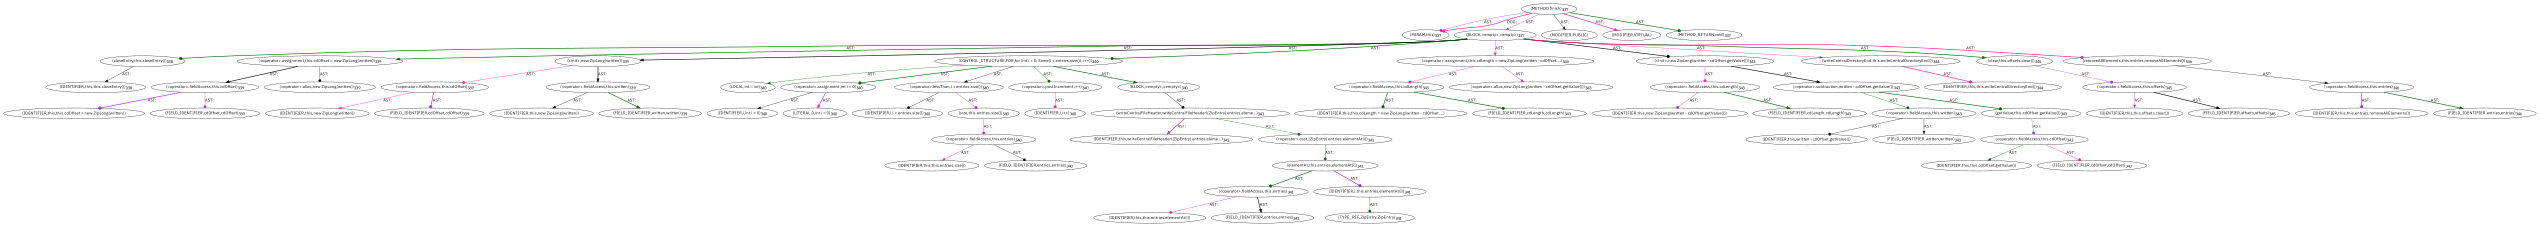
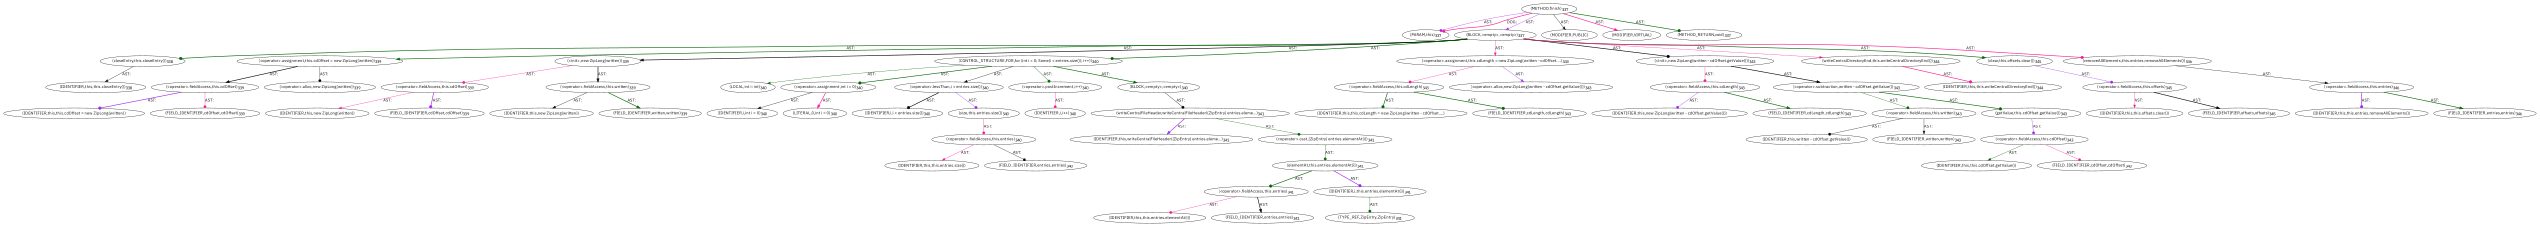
  digraph {
    fontname="IBM Plex Sans"
    node [fontname="IBM Plex Sans"]
    edge [arrowhead=dot color=darkgreen fontname="IBM Plex Sans" style=solid]
    n1 [label=<(METHOD,finish)<SUB>337</SUB>>]
    n2 [label=<(PARAM,this)<SUB>337</SUB>>]
    n3 [label=<(BLOCK,&lt;empty&gt;,&lt;empty&gt;)<SUB>337</SUB>>]
    n4 [label=<(MODIFIER,PUBLIC)>]
    n5 [label=<(MODIFIER,VIRTUAL)>]
    n6 [label=<(METHOD_RETURN,void)<SUB>337</SUB>>]
    n7 [label=<(closeEntry,this.closeEntry())<SUB>338</SUB>>]
    n8 [label=<(&lt;operator&gt;.assignment,this.cdOffset = new ZipLong(written))<SUB>339</SUB>>]
    n9 [label=<(&lt;init&gt;,new ZipLong(written))<SUB>339</SUB>>]
    n10 [label=<(CONTROL_STRUCTURE,FOR,for (int i = 0; Some(i &lt; entries.size()); i++))<SUB>340</SUB>>]
    n11 [label=<(&lt;operator&gt;.assignment,this.cdLength = new ZipLong(written - cdOffset....)<SUB>343</SUB>>]
    n12 [label=<(&lt;init&gt;,new ZipLong(written - cdOffset.getValue()))<SUB>343</SUB>>]
    n13 [label=<(writeCentralDirectoryEnd,this.writeCentralDirectoryEnd())<SUB>344</SUB>>]
    n14 [label=<(clear,this.offsets.clear())<SUB>345</SUB>>]
    n15 [label=<(removeAllElements,this.entries.removeAllElements())<SUB>346</SUB>>]
    n16 [label=<(IDENTIFIER,this,this.closeEntry())<SUB>338</SUB>>]
    n17 [label=<(&lt;operator&gt;.fieldAccess,this.cdOffset)<SUB>339</SUB>>]
    n18 [label=<(&lt;operator&gt;.alloc,new ZipLong(written))<SUB>339</SUB>>]
    n19 [label=<(&lt;operator&gt;.fieldAccess,this.cdOffset)<SUB>339</SUB>>]
    n20 [label=<(&lt;operator&gt;.fieldAccess,this.written)<SUB>339</SUB>>]
    n21 [label=<(LOCAL,int i: int)<SUB>340</SUB>>]
    n22 [label=<(&lt;operator&gt;.assignment,int i = 0)<SUB>340</SUB>>]
    n23 [label=<(&lt;operator&gt;.lessThan,i &lt; entries.size())<SUB>340</SUB>>]
    n24 [label=<(&lt;operator&gt;.postIncrement,i++)<SUB>340</SUB>>]
    n25 [label=<(BLOCK,&lt;empty&gt;,&lt;empty&gt;)<SUB>340</SUB>>]
    n26 [label=<(&lt;operator&gt;.fieldAccess,this.cdLength)<SUB>343</SUB>>]
    n27 [label=<(&lt;operator&gt;.alloc,new ZipLong(written - cdOffset.getValue()))<SUB>343</SUB>>]
    n28 [label=<(&lt;operator&gt;.fieldAccess,this.cdLength)<SUB>343</SUB>>]
    n29 [label=<(&lt;operator&gt;.subtraction,written - cdOffset.getValue())<SUB>343</SUB>>]
    n30 [label=<(IDENTIFIER,this,this.writeCentralDirectoryEnd())<SUB>344</SUB>>]
    n31 [label=<(&lt;operator&gt;.fieldAccess,this.offsets)<SUB>345</SUB>>]
    n32 [label=<(&lt;operator&gt;.fieldAccess,this.entries)<SUB>346</SUB>>]
    n33 [label=<(IDENTIFIER,this,this.cdOffset = new ZipLong(written))>]
    n34 [label=<(FIELD_IDENTIFIER,cdOffset,cdOffset)<SUB>339</SUB>>]
    n35 [label=<(IDENTIFIER,this,new ZipLong(written))>]
    n36 [label=<(FIELD_IDENTIFIER,cdOffset,cdOffset)<SUB>339</SUB>>]
    n37 [label=<(IDENTIFIER,this,new ZipLong(written))>]
    n38 [label=<(FIELD_IDENTIFIER,written,written)<SUB>339</SUB>>]
    n39 [label=<(IDENTIFIER,i,int i = 0)<SUB>340</SUB>>]
    n40 [label=<(LITERAL,0,int i = 0)<SUB>340</SUB>>]
    n41 [label=<(IDENTIFIER,i,i &lt; entries.size())<SUB>340</SUB>>]
    n42 [label=<(size,this.entries.size())<SUB>340</SUB>>]
    n43 [label=<(IDENTIFIER,i,i++)<SUB>340</SUB>>]
    n44 [label=<(writeCentralFileHeader,writeCentralFileHeader((ZipEntry) entries.eleme...)<SUB>341</SUB>>]
    n45 [label=<(&lt;operator&gt;.fieldAccess,this.entries)<SUB>340</SUB>>]
    n46 [label=<(IDENTIFIER,this,this.entries.size())>]
    n47 [label=<(FIELD_IDENTIFIER,entries,entries)<SUB>340</SUB>>]
    n48 [label=<(IDENTIFIER,this,writeCentralFileHeader((ZipEntry) entries.eleme...)<SUB>341</SUB>>]
    n49 [label=<(&lt;operator&gt;.cast,(ZipEntry) entries.elementAt(i))<SUB>341</SUB>>]
    n50 [label=<(elementAt,this.entries.elementAt(i))<SUB>341</SUB>>]
    n51 [label=<(TYPE_REF,ZipEntry,ZipEntry)<SUB>341</SUB>>]
    n52 [label=<(&lt;operator&gt;.fieldAccess,this.entries)<SUB>341</SUB>>]
    n53 [label=<(IDENTIFIER,i,this.entries.elementAt(i))<SUB>341</SUB>>]
    n54 [label=<(IDENTIFIER,this,this.entries.elementAt(i))>]
    n55 [label=<(FIELD_IDENTIFIER,entries,entries)<SUB>341</SUB>>]
    n56 [label=<(IDENTIFIER,this,this.cdLength = new ZipLong(written - cdOffset....)>]
    n57 [label=<(FIELD_IDENTIFIER,cdLength,cdLength)<SUB>343</SUB>>]
    n58 [label=<(IDENTIFIER,this,new ZipLong(written - cdOffset.getValue()))>]
    n59 [label=<(FIELD_IDENTIFIER,cdLength,cdLength)<SUB>343</SUB>>]
    n60 [label=<(&lt;operator&gt;.fieldAccess,this.written)<SUB>343</SUB>>]
    n61 [label=<(getValue,this.cdOffset.getValue())<SUB>343</SUB>>]
    n62 [label=<(IDENTIFIER,this,written - cdOffset.getValue())>]
    n63 [label=<(FIELD_IDENTIFIER,written,written)<SUB>343</SUB>>]
    n64 [label=<(&lt;operator&gt;.fieldAccess,this.cdOffset)<SUB>343</SUB>>]
    n65 [label=<(IDENTIFIER,this,this.cdOffset.getValue())>]
    n66 [label=<(FIELD_IDENTIFIER,cdOffset,cdOffset)<SUB>343</SUB>>]
    n67 [label=<(IDENTIFIER,this,this.offsets.clear())>]
    n68 [label=<(FIELD_IDENTIFIER,offsets,offsets)<SUB>345</SUB>>]
    n69 [label=<(IDENTIFIER,this,this.entries.removeAllElements())>]
    n70 [label=<(FIELD_IDENTIFIER,entries,entries)<SUB>346</SUB>>]
    n1 -> n2 [color=purple label="AST: "]
    n1 -> n2 [color=deeppink label="DDG: " style=bold]
    n1 -> n3 [arrowhead=normal color=purple label="AST: "]
    n1 -> n4 [arrowhead=normal color=black label="AST: "]
    n1 -> n5 [arrowhead=normal color=deeppink label="AST: " style=bold]
    n1 -> n6 [label="AST: " style=bold]
    n3 -> n7 [label="AST: " style=bold]
    n3 -> n8 [arrowhead=normal label="AST: " style=bold]
    n3 -> n9 [arrowhead=normal color=black label="AST: " style=bold]
    n3 -> n10 [label="AST: " style=bold]
    n3 -> n11 [arrowhead=normal color=deeppink label="AST: "]
    n3 -> n12 [color=black label="AST: " style=bold]
    n3 -> n13 [arrowhead=normal color=deeppink label="AST: "]
    n3 -> n14 [arrowhead=normal label="AST: " style=bold]
    n3 -> n15 [color=deeppink label="AST: " style=bold]
    n7 -> n16 [arrowhead=normal color=black label="AST: "]
    n8 -> n17 [arrowhead=normal color=black label="AST: " style=bold]
    n8 -> n18 [color=black label="AST: "]
    n9 -> n19 [color=deeppink label="AST: "]
    n9 -> n20 [arrowhead=normal color=black label="AST: " style=bold]
    n10 -> n21 [arrowhead=normal label="AST: "]
    n10 -> n22 [label="AST: " style=bold]
    n10 -> n23 [arrowhead=normal color=black label="AST: "]
    n10 -> n24 [label="AST: "]
    n10 -> n25 [arrowhead=normal label="AST: " style=bold]
    n11 -> n26 [color=deeppink label="AST: "]
    n11 -> n27 [arrowhead=normal color=purple label="AST: "]
    n12 -> n28 [color=deeppink label="AST: "]
    n12 -> n29 [arrowhead=normal color=black label="AST: " style=bold]
    n13 -> n30 [color=deeppink label="AST: " style=bold]
    n14 -> n31 [color=purple label="AST: "]
    n15 -> n32 [arrowhead=normal color=black label="AST: "]
    n17 -> n33 [color=purple label="AST: " style=bold]
    n17 -> n34 [color=deeppink label="AST: "]
    n19 -> n35 [arrowhead=normal color=deeppink label="AST: "]
    n19 -> n36 [color=purple label="AST: " style=bold]
    n20 -> n37 [arrowhead=normal color=black label="AST: "]
    n20 -> n38 [arrowhead=normal label="AST: " style=bold]
    n22 -> n39 [arrowhead=normal color=black label="AST: "]
    n22 -> n40 [arrowhead=normal color=deeppink label="AST: " style=bold]
-   n23 -> n41 [color=black label="AST: "]
+   n23 -> n41 [color=black label="AST: " style=bold]
    n23 -> n42 [color=purple label="AST: "]
    n24 -> n43 [color=deeppink label="AST: "]
    n25 -> n44 [color=black label="AST: "]
    n26 -> n56 [label="AST: " style=bold]
    n26 -> n57 [label="AST: " style=bold]
    n28 -> n58 [color=purple label="AST: "]
    n28 -> n59 [arrowhead=normal label="AST: " style=bold]
    n29 -> n60 [label="AST: "]
    n29 -> n61 [label="AST: " style=bold]
    n31 -> n67 [arrowhead=normal color=deeppink label="AST: "]
    n31 -> n68 [arrowhead=normal color=black label="AST: " style=bold]
    n32 -> n69 [color=purple label="AST: " style=bold]
    n32 -> n70 [arrowhead=normal label="AST: " style=bold]
    n42 -> n45 [color=deeppink label="AST: "]
    n44 -> n48 [arrowhead=normal color=purple label="AST: " style=bold]
    n44 -> n49 [label="AST: "]
    n45 -> n46 [arrowhead=normal color=deeppink label="AST: "]
    n45 -> n47 [color=black label="AST: "]
    n49 -> n50 [label="AST: "]
    n50 -> n52 [label="AST: " style=bold]
    n50 -> n53 [color=purple label="AST: " style=bold]
    n52 -> n54 [color=deeppink label="AST: "]
    n52 -> n55 [arrowhead=normal color=black label="AST: " style=bold]
    n53 -> n51 [label="AST: "]
    n60 -> n62 [color=black label="AST: "]
    n60 -> n63 [arrowhead=normal color=black label="AST: "]
    n61 -> n64 [color=purple label="AST: "]
    n64 -> n65 [arrowhead=normal label="AST: "]
    n64 -> n66 [color=deeppink label="AST: "]
  }
